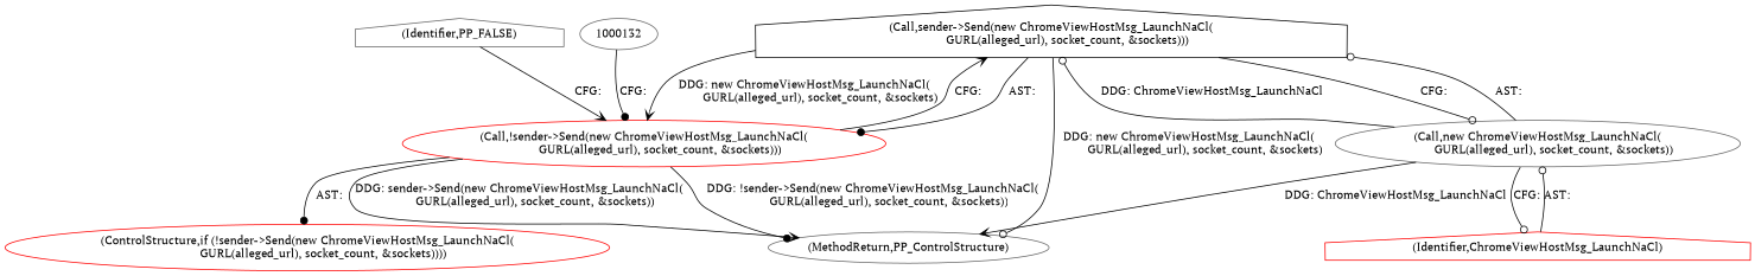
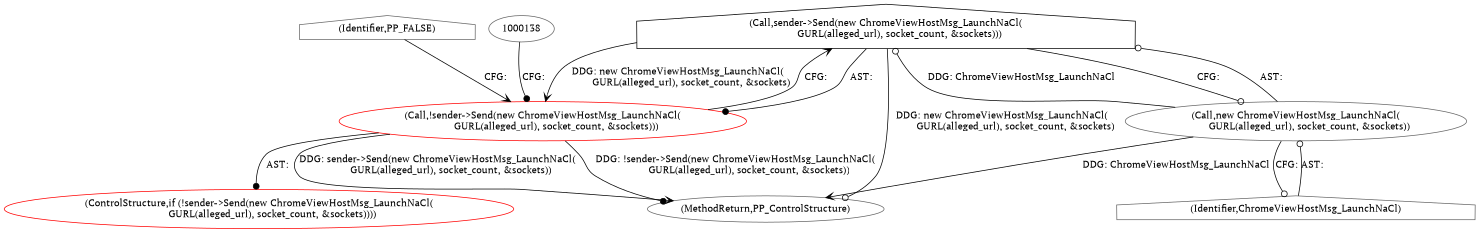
  digraph {
    fontname="PT Serif"
    node [color=gray40 fontname="PT Serif" shape=ellipse]
    edge [arrowhead=odot fontname="PT Serif"]
    n1 [color=black label="(Call,sender->Send(new ChromeViewHostMsg_LaunchNaCl(\n          GURL(alleged_url), socket_count, &sockets)))" shape=house]
    n2 [label="(Call,new ChromeViewHostMsg_LaunchNaCl(\n          GURL(alleged_url), socket_count, &sockets))"]
    n3 [color=red label="(Call,!sender->Send(new ChromeViewHostMsg_LaunchNaCl(\n          GURL(alleged_url), socket_count, &sockets)))"]
    n4 [label="(MethodReturn,PP_ControlStructure)"]
-   n5 [color=red label="(Identifier,ChromeViewHostMsg_LaunchNaCl)" shape=house]
+   n5 [label="(Identifier,ChromeViewHostMsg_LaunchNaCl)" shape=house]
    n6 [color=red label="(ControlStructure,if (!sender->Send(new ChromeViewHostMsg_LaunchNaCl(\n          GURL(alleged_url), socket_count, &sockets))))"]
    n7 [label="(Identifier,PP_FALSE)" shape=house]
-   1000132
+   1000132 [label=1000138]
    n1 -> n2 [label="CFG: "]
    n1 -> n3 [arrowhead=dot label="AST: "]
    n1 -> n3 [arrowhead=vee label="DDG: new ChromeViewHostMsg_LaunchNaCl(\n          GURL(alleged_url), socket_count, &sockets)"]
    n1 -> n4 [label="DDG: new ChromeViewHostMsg_LaunchNaCl(\n          GURL(alleged_url), socket_count, &sockets)"]
    n2 -> n1 [label="AST: "]
    n2 -> n1 [label="DDG: ChromeViewHostMsg_LaunchNaCl"]
    n2 -> n4 [arrowhead=vee label="DDG: ChromeViewHostMsg_LaunchNaCl"]
    n2 -> n5 [label="CFG: "]
    n3 -> n1 [arrowhead=vee label="CFG: "]
    n3 -> n4 [arrowhead=dot label="DDG: !sender->Send(new ChromeViewHostMsg_LaunchNaCl(\n          GURL(alleged_url), socket_count, &sockets))"]
    n3 -> n4 [arrowhead=vee label="DDG: sender->Send(new ChromeViewHostMsg_LaunchNaCl(\n          GURL(alleged_url), socket_count, &sockets))"]
    n3 -> n6 [arrowhead=dot label="AST: "]
    n5 -> n2 [label="AST: "]
    n7 -> n3 [arrowhead=vee label="CFG: "]
    1000132 -> n3 [arrowhead=dot label="CFG: "]
  }
